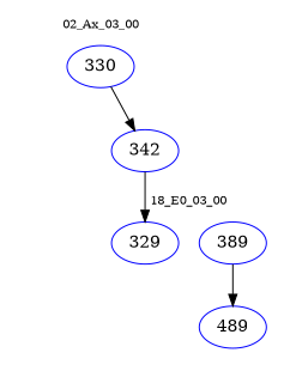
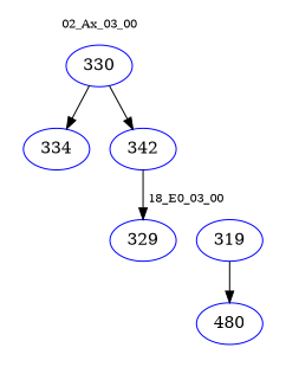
  digraph {
    node [color=blue]
    edge [color=black]
    n1 [label=330]
+   n2 [label=334]
    n3 [label=342]
-   n4 [label=389]
-   n5 [label=489]
+   n4 [label=319]
+   n5 [label=480]
    n6 [label=329]
    subgraph cluster_1 {
      color=white
      fontsize=10
      label="02_Ax_03_00"
      n1
+     n2
      n3
    }
    subgraph cluster_2 {
      color=white
      fontsize=10
      label="18_E0_03_00"
      n4
      n5
      n6
    }
+   n1 -> n2
    n1 -> n3
    n3 -> n6
    n4 -> n5
  }
